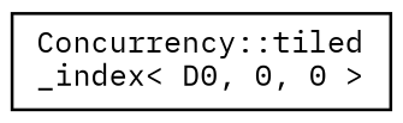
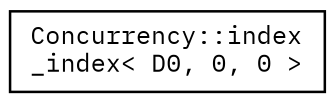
  digraph {
    rankdir=LR
    fontname="IBM Plex Mono"
-   n1 [color=black fillcolor=white fontname="IBM Plex Mono" fontsize=10 height=0.2 label="Concurrency::tiled\l_index\< D0, 0, 0 \>" shape=record style=filled width=0.4]
+   n1 [color=black fillcolor=white fontname="IBM Plex Mono" fontsize=10 height=0.2 label="Concurrency::index\l_index\< D0, 0, 0 \>" shape=record style=filled width=0.4]
  }
